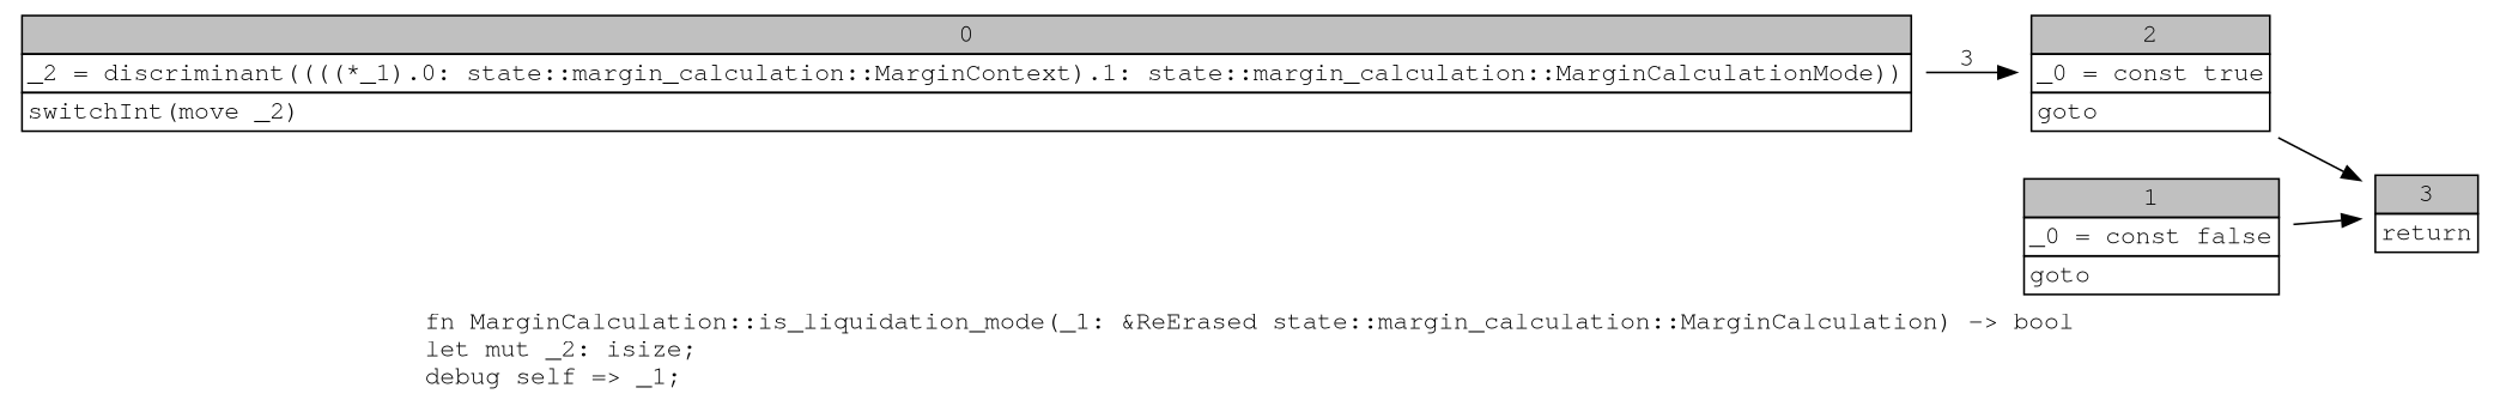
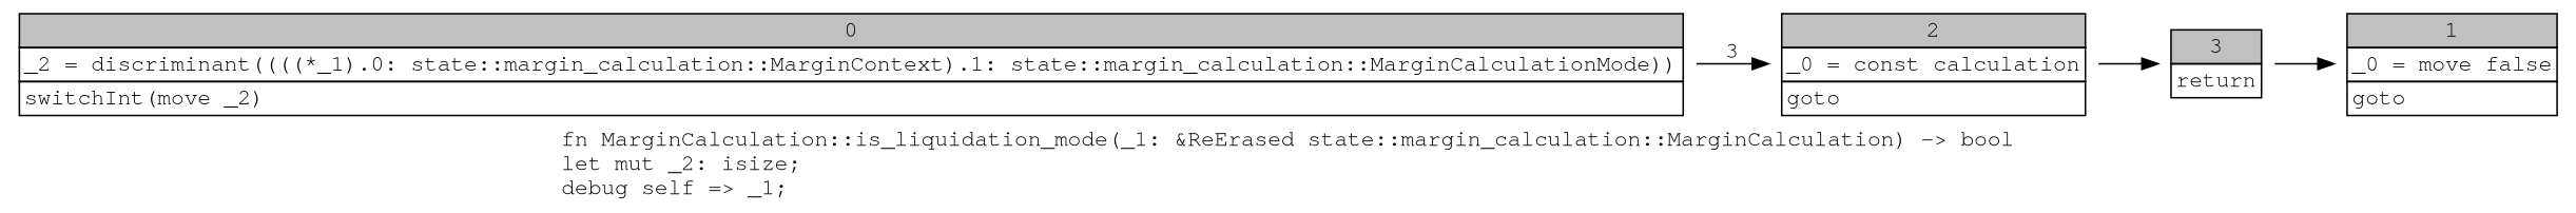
  digraph {
    fontname="Courier, monospace"
    label=<fn MarginCalculation::is_liquidation_mode(_1: &amp;ReErased state::margin_calculation::MarginCalculation) -&gt; bool<br align="left"/>let mut _2: isize;<br align="left"/>debug self =&gt; _1;<br align="left"/>>
    rankdir=LR
    node [fontname="Courier, monospace" shape=none]
    edge [fontname="Courier, monospace"]
    n1 [label=<<table border="0" cellborder="1" cellspacing="0"><tr><td bgcolor="gray" align="center" colspan="1">0</td></tr><tr><td align="left" balign="left">_2 = discriminant((((*_1).0: state::margin_calculation::MarginContext).1: state::margin_calculation::MarginCalculationMode))<br/></td></tr><tr><td align="left">switchInt(move _2)</td></tr></table>>]
-   n2 [label=<<table border="0" cellborder="1" cellspacing="0"><tr><td bgcolor="gray" align="center" colspan="1">2</td></tr><tr><td align="left" balign="left">_0 = const true<br/></td></tr><tr><td align="left">goto</td></tr></table>>]
-   n3 [label=<<table border="0" cellborder="1" cellspacing="0"><tr><td bgcolor="gray" align="center" colspan="1">1</td></tr><tr><td align="left" balign="left">_0 = const false<br/></td></tr><tr><td align="left">goto</td></tr></table>>]
+   n2 [label=<<table border="0" cellborder="1" cellspacing="0"><tr><td bgcolor="gray" align="center" colspan="1">2</td></tr><tr><td align="left" balign="left">_0 = const calculation<br/></td></tr><tr><td align="left">goto</td></tr></table>>]
+   n3 [label=<<table border="0" cellborder="1" cellspacing="0"><tr><td bgcolor="gray" align="center" colspan="1">1</td></tr><tr><td align="left" balign="left">_0 = move false<br/></td></tr><tr><td align="left">goto</td></tr></table>>]
    n4 [label=<<table border="0" cellborder="1" cellspacing="0"><tr><td bgcolor="gray" align="center" colspan="1">3</td></tr><tr><td align="left">return</td></tr></table>>]
    n1 -> n2 [label=3]
    n2 -> n4
-   n3 -> n4
+   n4 -> n3
  }
